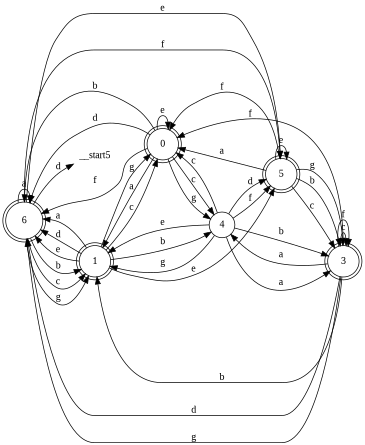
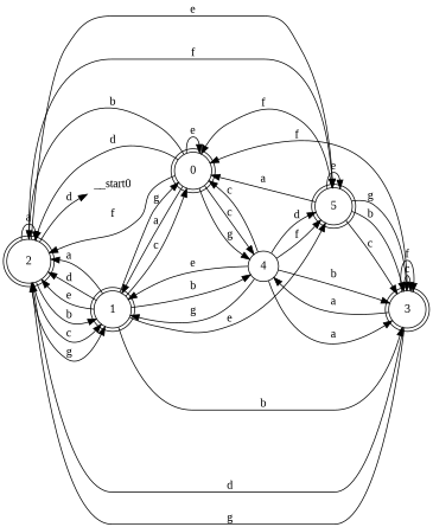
  digraph {
    fontname="Liberation Serif"
    rankdir=LR
    node [fontname="Liberation Serif" shape=doublecircle color=black fillcolor=white style="rounded,filled"]
    edge [fontname="Liberation Serif"]
-   __start0 [shape=none label=__start5 color="" fillcolor="" style=""]
+   __start0 [shape=none color="" fillcolor="" style=""]
    n2 [label=0]
    n3 [label=1]
-   n4 [label=6]
+   n4 [label=2]
    n5 [label=4 shape=circle style=filled]
    n6 [label=5]
    n7 [label=3]
    n2 -> n2 [label=e]
    n2 -> n3 [label=a]
    n2 -> n4 [label=b]
    n2 -> n4 [label=d]
    n2 -> n4 [label=f]
    n2 -> n5 [label=c]
    n2 -> n5 [label=g]
    n3 -> n2 [label=c]
    n3 -> n2 [label=g]
    n3 -> n4 [label=a]
    n3 -> n4 [label=d]
    n3 -> n4 [label=e]
    n3 -> n5 [label=b]
    n3 -> n6 [label=e]
    n4 -> __start0 [label=d]
    n4 -> n3 [label=b]
    n4 -> n3 [label=c]
    n4 -> n3 [label=g]
    n4 -> n4 [label=a]
    n4 -> n6 [label=e]
    n4 -> n6 [label=f]
    n5 -> n2 [label=c]
    n5 -> n3 [label=e]
    n5 -> n3 [label=g]
    n5 -> n6 [label=d]
    n5 -> n6 [label=f]
    n5 -> n7 [label=a]
    n5 -> n7 [label=b]
    n6 -> n2 [label=a]
    n6 -> n2 [label=f]
    n6 -> n6 [label=e]
    n6 -> n7 [label=b]
    n6 -> n7 [label=c]
    n6 -> n7 [label=g]
    n7 -> n2 [label=f]
-   n7 -> n3 [label=b]
+   n3 -> n7 [label=b]
    n7 -> n4 [label=d]
    n7 -> n4 [label=g]
    n7 -> n5 [label=a]
    n7 -> n7 [label=c]
    n7 -> n7 [label=f]
  }
